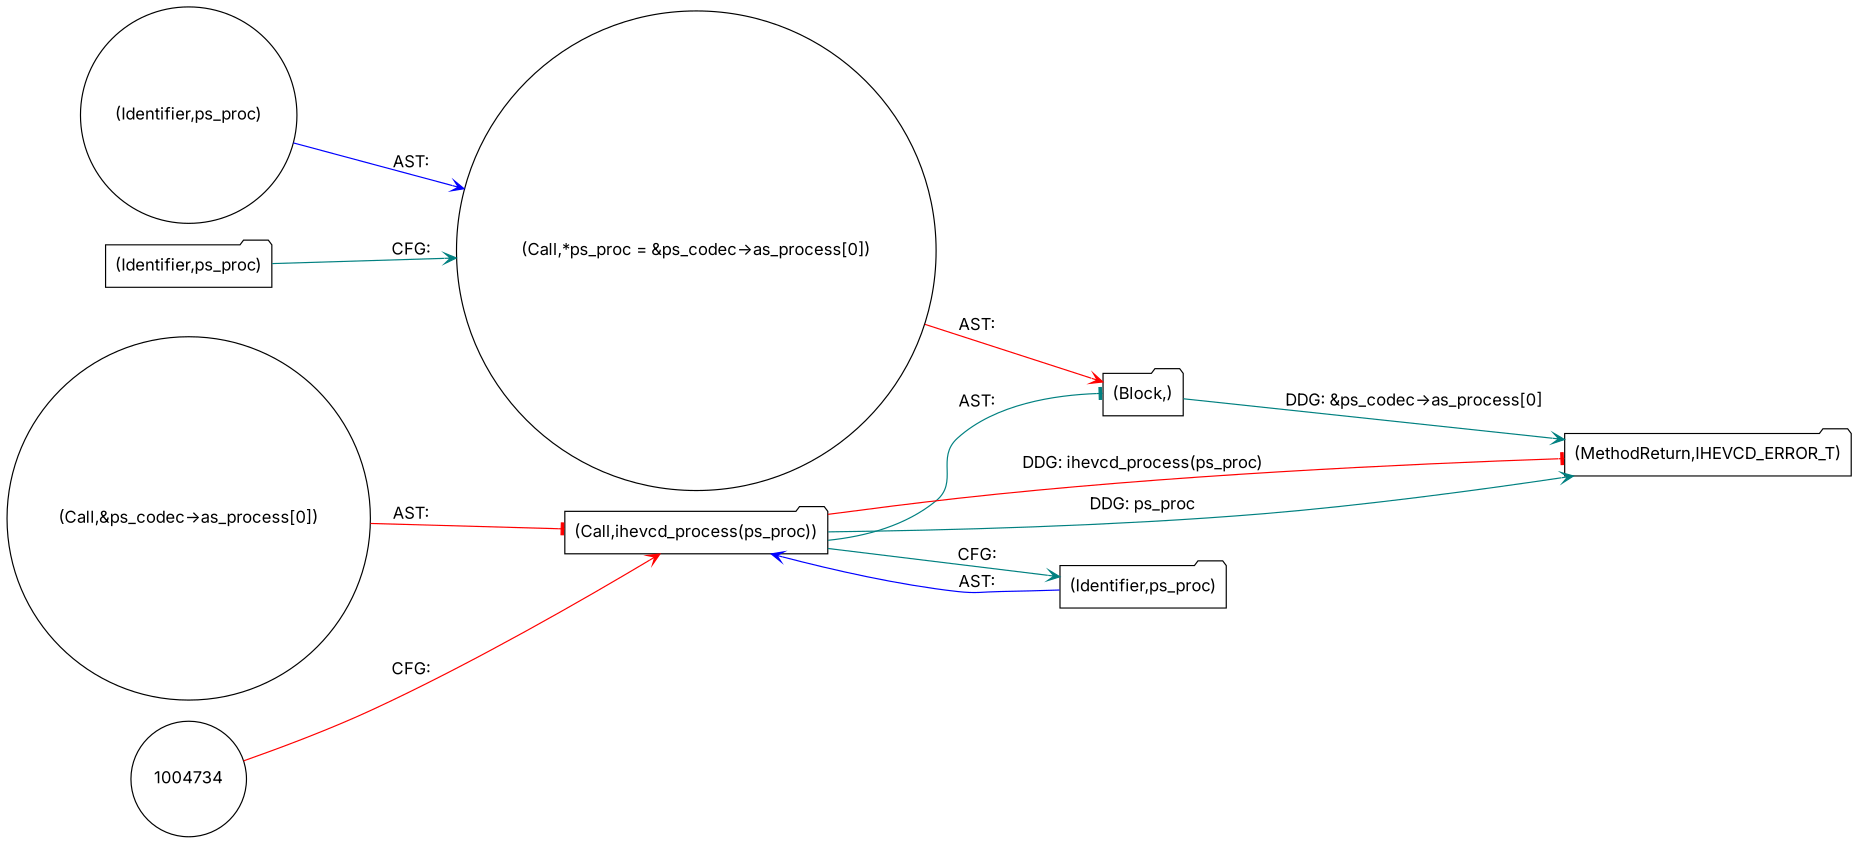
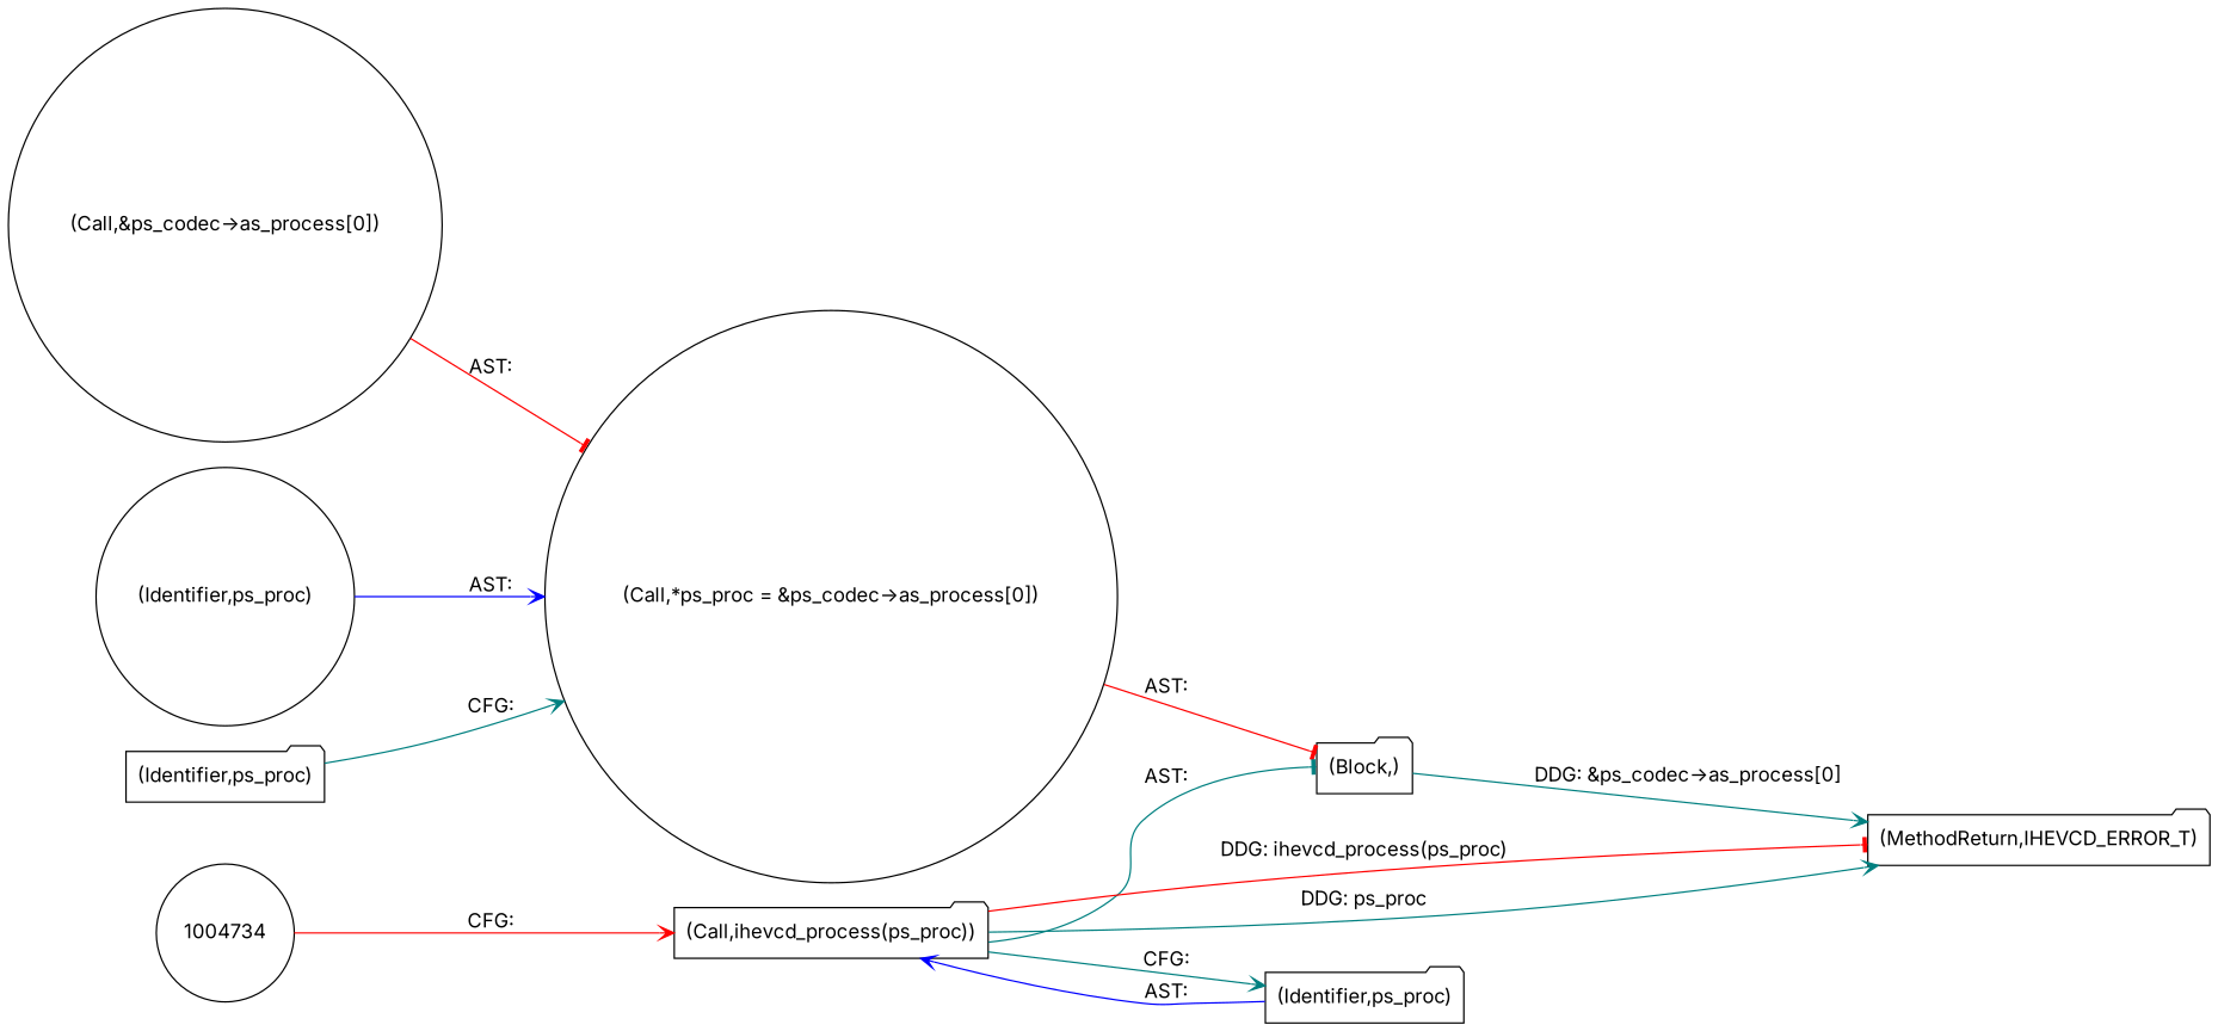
  digraph {
    fontname=Inter
    rankdir=LR
    node [fontname=Inter shape=folder]
    edge [arrowhead=vee color=teal fontname=Inter]
    n1 [label="(Call,*ps_proc = &ps_codec->as_process[0])" shape=circle]
    n2 [label="(Block,)"]
    n3 [label="(Call,ihevcd_process(ps_proc))"]
    n4 [label="(MethodReturn,IHEVCD_ERROR_T)"]
    n5 [label="(Identifier,ps_proc)"]
    n6 [label="(Call,&ps_codec->as_process[0])" shape=circle]
    n7 [label="(Identifier,ps_proc)" shape=circle]
    n8 [label="(Identifier,ps_proc)"]
    1004734 [shape=circle]
-   n1 -> n2 [color=red label="AST: "]
+   n1 -> n2 [arrowhead=tee color=red label="AST: "]
    n2 -> n4 [label="DDG: &ps_codec->as_process[0]"]
    n3 -> n2 [arrowhead=tee label="AST: "]
    n3 -> n4 [arrowhead=tee color=red label="DDG: ihevcd_process(ps_proc)"]
    n3 -> n4 [label="DDG: ps_proc"]
    n3 -> n5 [label="CFG: "]
    n5 -> n3 [color=blue label="AST: "]
-   n6 -> n3 [arrowhead=tee color=red label="AST: "]
+   n6 -> n1 [arrowhead=tee color=red label="AST: "]
    n7 -> n1 [color=blue label="AST: "]
    n8 -> n1 [label="CFG: "]
    1004734 -> n3 [color=red label="CFG: "]
  }
